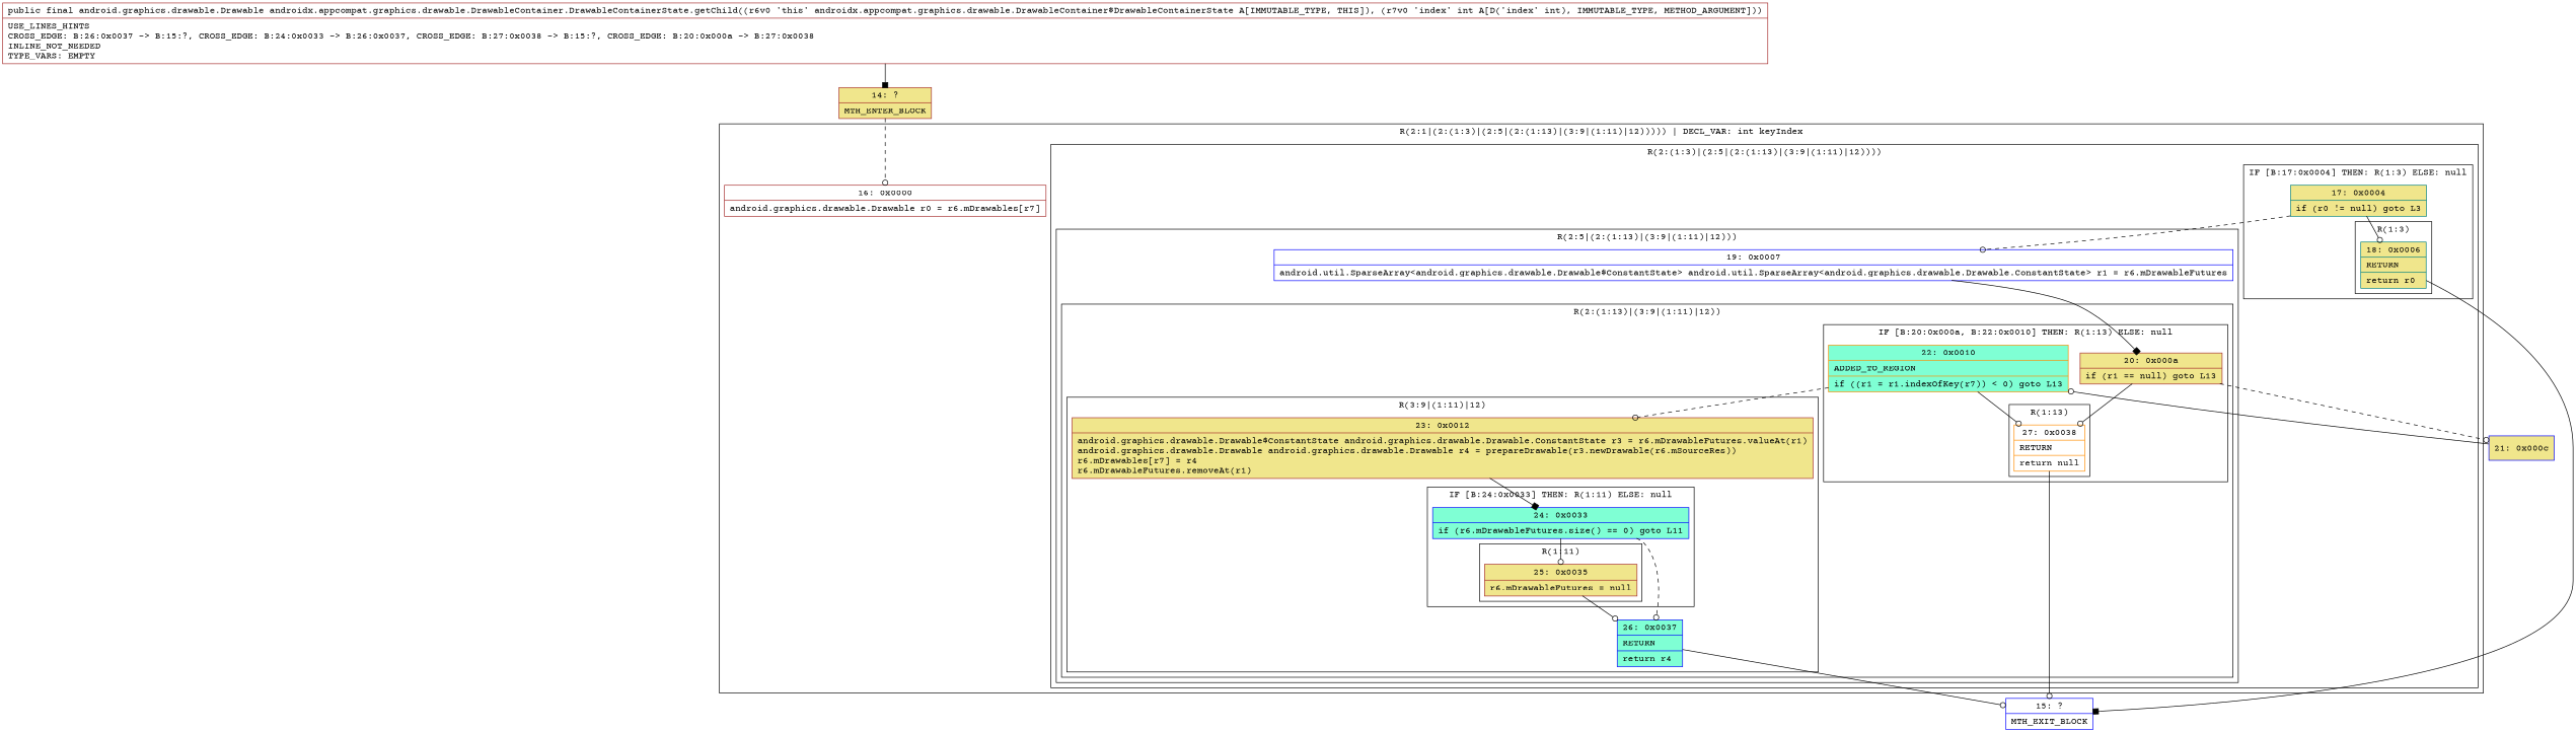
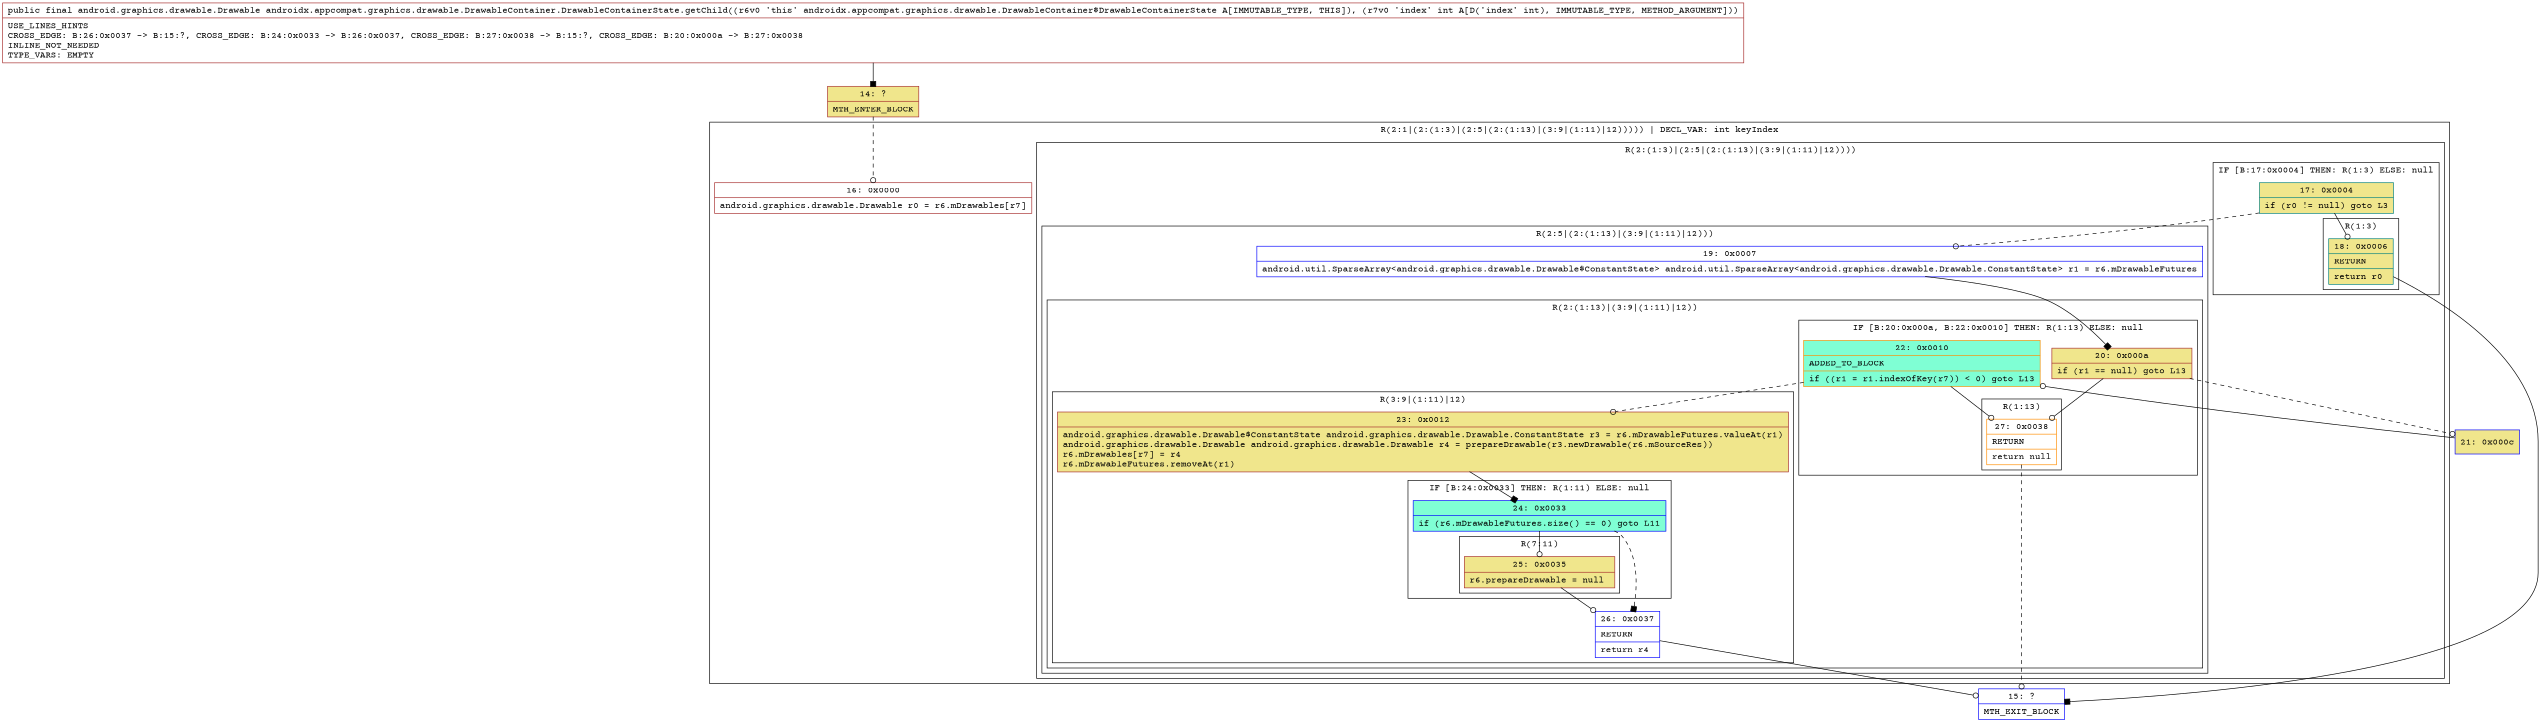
  digraph {
    fontname="Courier Prime"
    node [color=brown fillcolor=khaki fontname="Courier Prime" shape=record style=filled]
    edge [arrowhead=odot fontname="Courier Prime"]
    n1 [color=teal label="{18\:\ 0x0006|RETURN\l|return r0\l}"]
    n2 [color=teal label="{17\:\ 0x0004|if (r0 != null) goto L3\l}"]
    n3 [color=darkorange fillcolor=white label="{27\:\ 0x0038|RETURN\l|return null\l}"]
    n4 [label="{20\:\ 0x000a|if (r1 == null) goto L13\l}"]
-   n5 [color=darkorange fillcolor=aquamarine label="{22\:\ 0x0010|ADDED_TO_REGION\l|if ((r1 = r1.indexOfKey(r7)) \< 0) goto L13\l}"]
-   n6 [label="{25\:\ 0x0035|r6.mDrawableFutures = null\l}"]
+   n5 [color=darkorange fillcolor=aquamarine label="{22\:\ 0x0010|ADDED_TO_BLOCK\l|if ((r1 = r1.indexOfKey(r7)) \< 0) goto L13\l}"]
+   n6 [label="{25\:\ 0x0035|r6.prepareDrawable = null\l}"]
    n7 [color=blue fillcolor=aquamarine label="{24\:\ 0x0033|if (r6.mDrawableFutures.size() == 0) goto L11\l}"]
    n8 [label="{23\:\ 0x0012|android.graphics.drawable.Drawable$ConstantState android.graphics.drawable.Drawable.ConstantState r3 = r6.mDrawableFutures.valueAt(r1)\landroid.graphics.drawable.Drawable android.graphics.drawable.Drawable r4 = prepareDrawable(r3.newDrawable(r6.mSourceRes))\lr6.mDrawables[r7] = r4\lr6.mDrawableFutures.removeAt(r1)\l}"]
-   n9 [color=blue fillcolor=aquamarine label="{26\:\ 0x0037|RETURN\l|return r4\l}"]
+   n9 [color=blue fillcolor=white label="{26\:\ 0x0037|RETURN\l|return r4\l}"]
    n10 [color=blue fillcolor=white label="{19\:\ 0x0007|android.util.SparseArray\<android.graphics.drawable.Drawable$ConstantState\> android.util.SparseArray\<android.graphics.drawable.Drawable.ConstantState\> r1 = r6.mDrawableFutures\l}"]
    n11 [fillcolor=white label="{16\:\ 0x0000|android.graphics.drawable.Drawable r0 = r6.mDrawables[r7]\l}"]
    n12 [color=blue fillcolor=white label="{15\:\ ?|MTH_EXIT_BLOCK\l}"]
    n13 [color=blue label="{21\:\ 0x000c}"]
    n14 [label="{14\:\ ?|MTH_ENTER_BLOCK\l}"]
    n15 [fillcolor=white label="{public final android.graphics.drawable.Drawable androidx.appcompat.graphics.drawable.DrawableContainer.DrawableContainerState.getChild((r6v0 'this' androidx.appcompat.graphics.drawable.DrawableContainer$DrawableContainerState A[IMMUTABLE_TYPE, THIS]), (r7v0 'index' int A[D('index' int), IMMUTABLE_TYPE, METHOD_ARGUMENT]))  | USE_LINES_HINTS\lCROSS_EDGE: B:26:0x0037 \-\> B:15:?, CROSS_EDGE: B:24:0x0033 \-\> B:26:0x0037, CROSS_EDGE: B:27:0x0038 \-\> B:15:?, CROSS_EDGE: B:20:0x000a \-\> B:27:0x0038\lINLINE_NOT_NEEDED\lTYPE_VARS: EMPTY\l}"]
    subgraph cluster_1 {
      label="R(2:1|(2:(1:3)|(2:5|(2:(1:13)|(3:9|(1:11)|12))))) | DECL_VAR: int keyIndex\l"
      n11
      subgraph cluster_2 {
        label="R(2:(1:3)|(2:5|(2:(1:13)|(3:9|(1:11)|12))))"
        subgraph cluster_3 {
          label="IF [B:17:0x0004] THEN: R(1:3) ELSE: null"
          n2
          subgraph cluster_4 {
            label="R(1:3)"
            n1
          }
        }
        subgraph cluster_5 {
          label="R(2:5|(2:(1:13)|(3:9|(1:11)|12)))"
          n10
          subgraph cluster_6 {
            label="R(2:(1:13)|(3:9|(1:11)|12))"
            subgraph cluster_7 {
              label="IF [B:20:0x000a, B:22:0x0010] THEN: R(1:13) ELSE: null"
              n4
              n5
              subgraph cluster_8 {
                label="R(1:13)"
                n3
              }
            }
            subgraph cluster_9 {
              label="R(3:9|(1:11)|12)"
              n8
              n9
              subgraph cluster_10 {
                label="IF [B:24:0x0033] THEN: R(1:11) ELSE: null"
                n7
                subgraph cluster_11 {
-                 label="R(1:11)"
+                 label="R(7:11)"
                  n6
                }
              }
            }
          }
        }
      }
    }
    n1 -> n12 [arrowhead=box]
    n2 -> n1
    n2 -> n10 [style=dashed]
-   n3 -> n12
+   n3 -> n12 [style=dashed]
    n4 -> n3
    n4 -> n13 [style=dashed]
    n5 -> n3
    n5 -> n8 [style=dashed]
    n6 -> n9
    n7 -> n6
-   n7 -> n9 [style=dashed]
+   n7 -> n9 [arrowhead=box style=dashed]
    n8 -> n7 [arrowhead=box]
    n9 -> n12
    n10 -> n4 [arrowhead=box]
    n13 -> n5
    n14 -> n11 [style=dashed]
    n15 -> n14 [arrowhead=box]
  }
